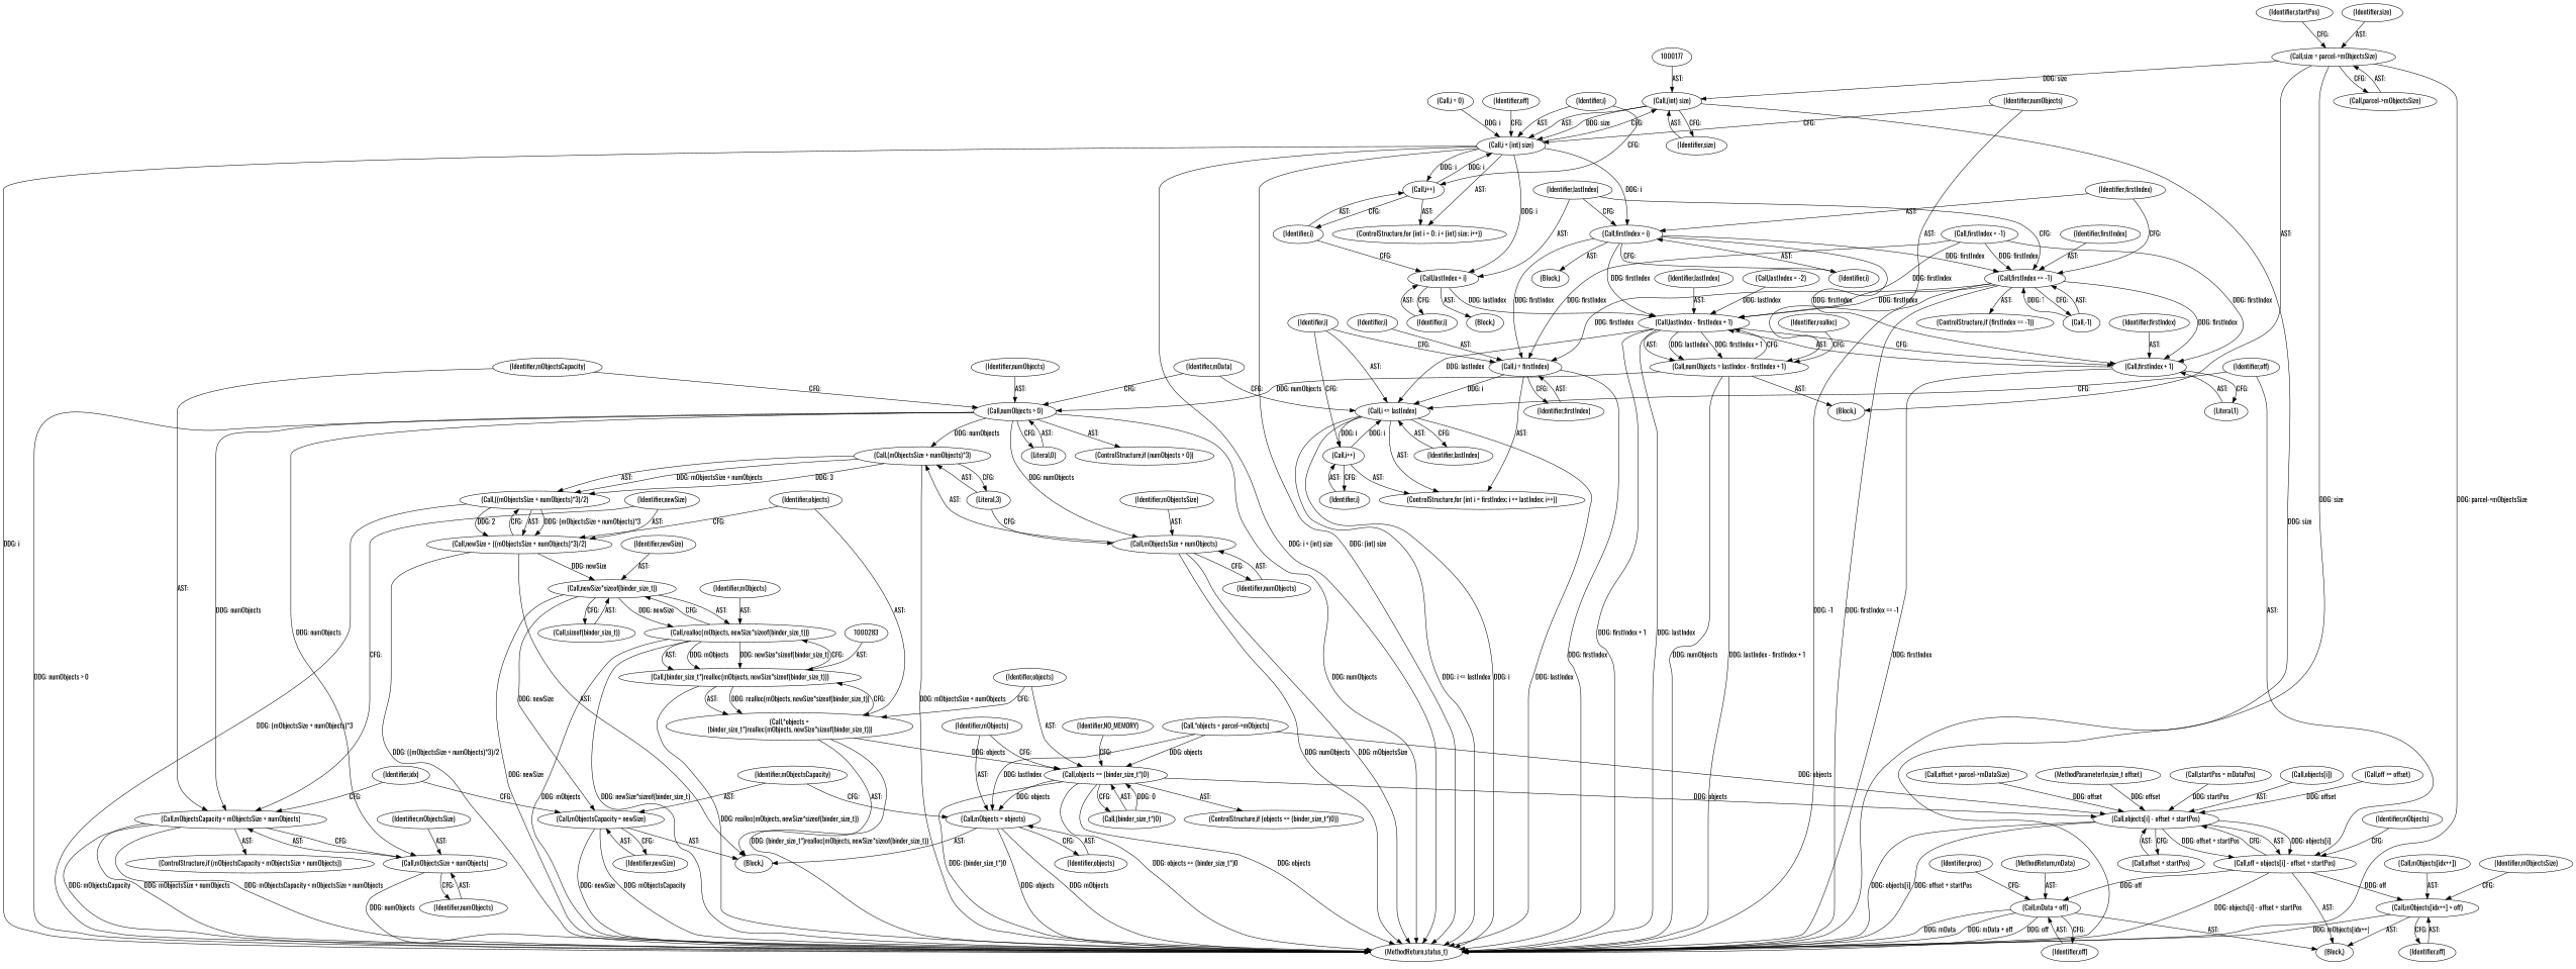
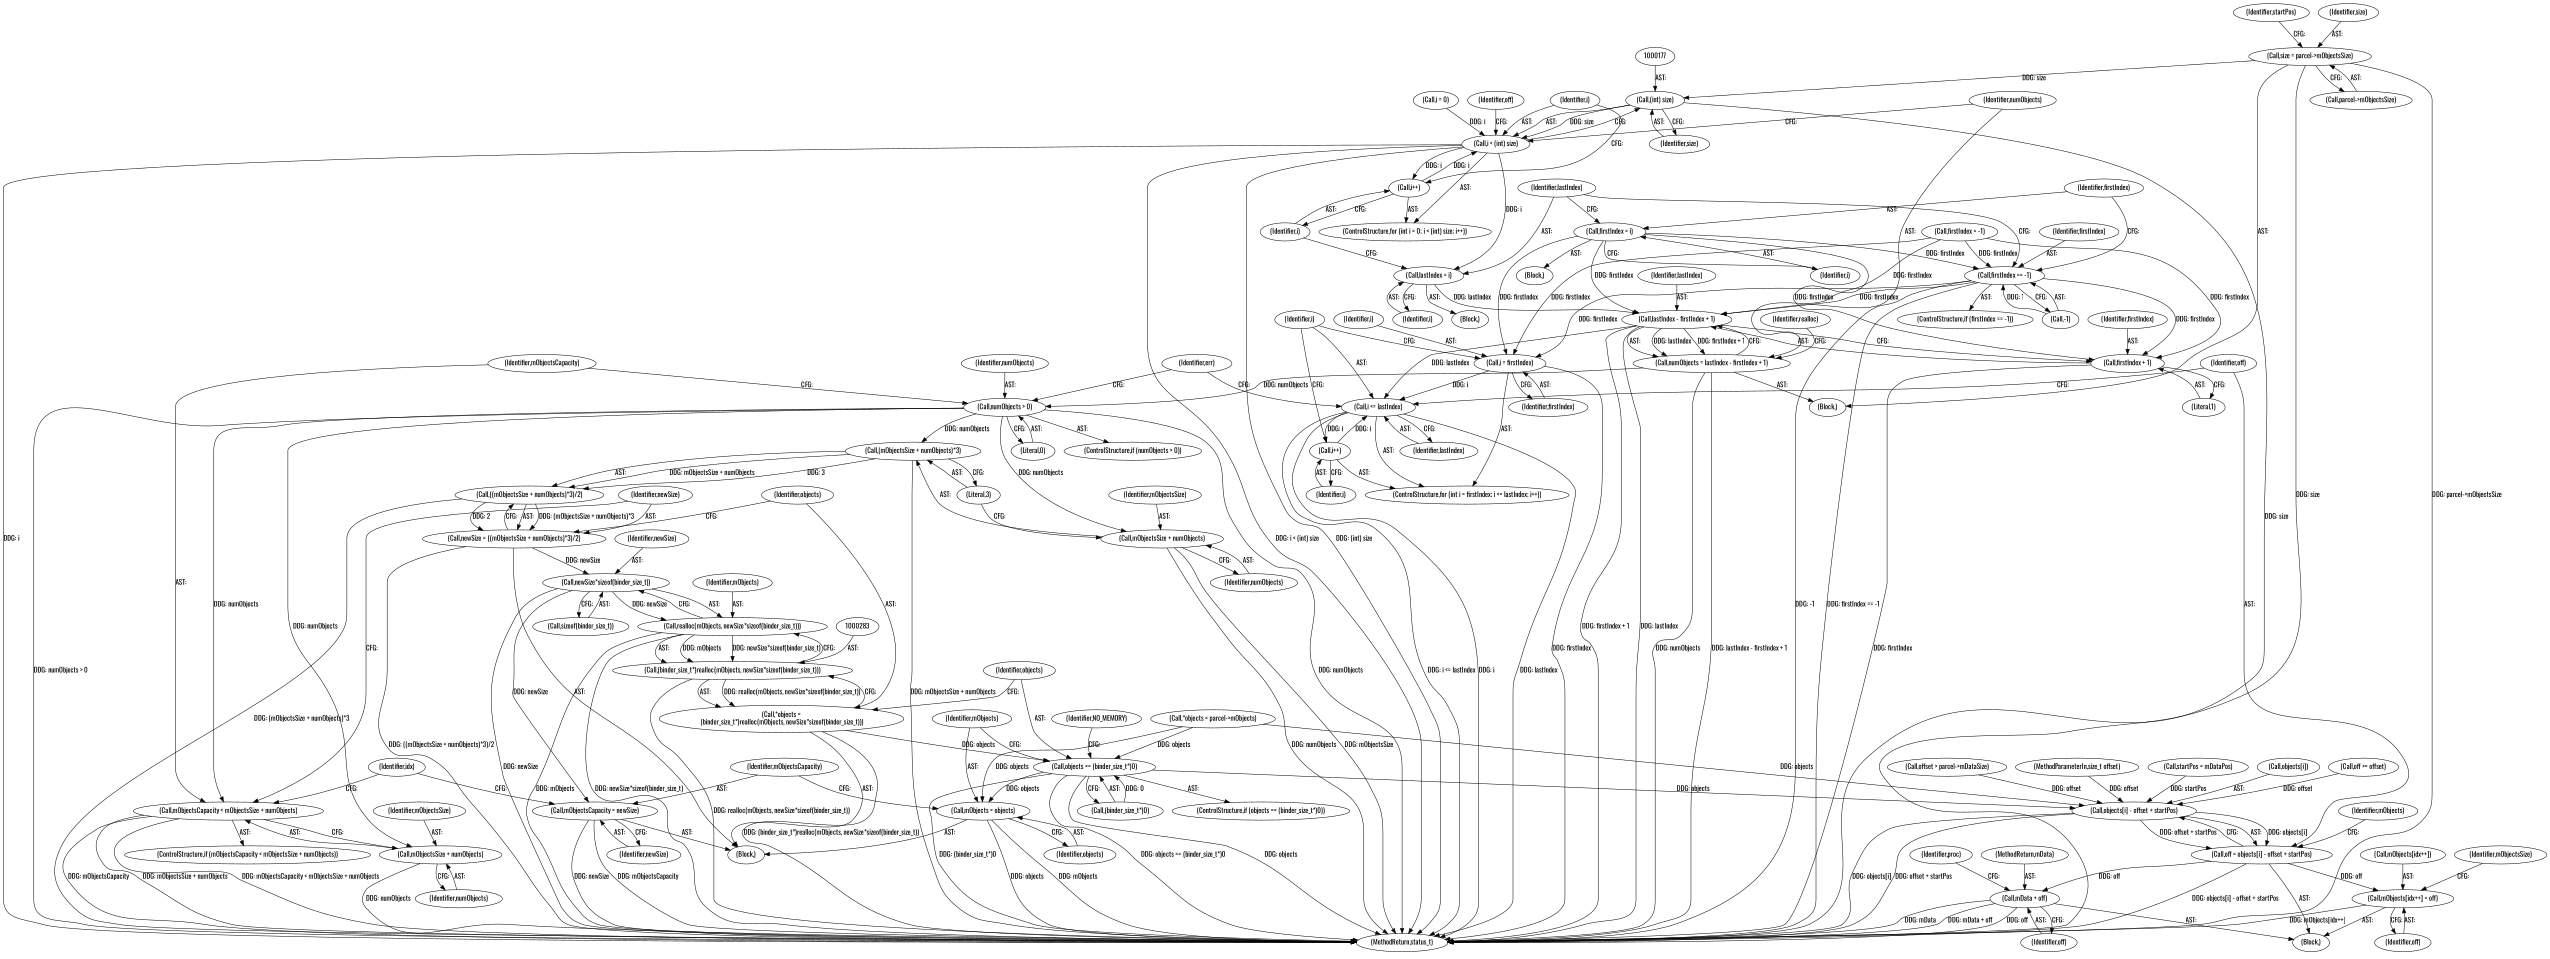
  digraph {
    fontname=Oswald
    node [fontname=Oswald]
    edge [fontname=Oswald]
    n1 [label="(Call,size = parcel->mObjectsSize)"]
    n2 [label="(Call,(int) size)"]
    n3 [label="(MethodReturn,status_t)"]
    n4 [label="(Call,parcel->mObjectsSize)"]
    n5 [label="(Block,)"]
    n6 [label="(Call,i < (int) size)"]
    n7 [label="(Identifier,size)"]
    n8 [label="(Call,i++)"]
    n9 [label="(Call,firstIndex = i)"]
    n10 [label="(Call,lastIndex = i)"]
    n11 [label="(ControlStructure,for (int i = 0; i < (int) size; i++))"]
    n12 [label="(Identifier,i)"]
    n13 [label="(Call,firstIndex == -1)"]
    n14 [label="(Call,lastIndex - firstIndex + 1)"]
    n15 [label="(Call,firstIndex + 1)"]
    n16 [label="(Call,i = firstIndex)"]
    n17 [label="(Block,)"]
    n18 [label="(Identifier,i)"]
    n19 [label="(Identifier,i)"]
    n20 [label="(Block,)"]
    n21 [label="(ControlStructure,if (firstIndex == -1))"]
    n22 [label="(Call,-1)"]
    n23 [label="(Call,numObjects = lastIndex - firstIndex + 1)"]
    n24 [label="(Call,i <= lastIndex)"]
    n25 [label="(Literal,1)"]
    n26 [label="(ControlStructure,for (int i = firstIndex; i <= lastIndex; i++))"]
    n27 [label="(Identifier,firstIndex)"]
    n28 [label="(Call,numObjects > 0)"]
    n29 [label="(Call,i++)"]
    n30 [label="(Identifier,lastIndex)"]
    n31 [label="(Call,mObjectsCapacity < mObjectsSize + numObjects)"]
    n32 [label="(Call,mObjectsSize + numObjects)"]
    n33 [label="(Call,(mObjectsSize + numObjects)*3)"]
    n34 [label="(Call,mObjectsSize + numObjects)"]
    n35 [label="(Literal,0)"]
    n36 [label="(ControlStructure,if (numObjects > 0))"]
    n37 [label="(ControlStructure,if (mObjectsCapacity < mObjectsSize + numObjects))"]
    n38 [label="(Identifier,numObjects)"]
    n39 [label="(Call,((mObjectsSize + numObjects)*3)/2)"]
    n40 [label="(Literal,3)"]
    n41 [label="(Identifier,numObjects)"]
    n42 [label="(Call,newSize = ((mObjectsSize + numObjects)*3)/2)"]
    n43 [label="(Call,newSize*sizeof(binder_size_t))"]
    n44 [label="(Block,)"]
    n45 [label="(Call,realloc(mObjects, newSize*sizeof(binder_size_t)))"]
    n46 [label="(Call,mObjectsCapacity = newSize)"]
    n47 [label="(Call,sizeof(binder_size_t))"]
    n48 [label="(Call,(binder_size_t*)realloc(mObjects, newSize*sizeof(binder_size_t)))"]
    n49 [label="(Identifier,newSize)"]
    n50 [label="(Call,*objects =\n (binder_size_t*)realloc(mObjects, newSize*sizeof(binder_size_t)))"]
    n51 [label="(Call,objects == (binder_size_t*)0)"]
    n52 [label="(Call,mObjects = objects)"]
    n53 [label="(Call,objects[i] - offset + startPos)"]
    n54 [label="(Call,(binder_size_t*)0)"]
    n55 [label="(ControlStructure,if (objects == (binder_size_t*)0))"]
    n56 [label="(Identifier,objects)"]
    n57 [label="(Call,off = objects[i] - offset + startPos)"]
-   n58 [label="(Call,offset + startPos)"]
    n59 [label="(Call,mObjects[idx++] = off)"]
    n60 [label="(Call,mData + off)"]
    n61 [label="(Block,)"]
    n62 [label="(Identifier,off)"]
    n63 [label="(Identifier,off)"]
    n64 [label="(Identifier,i)"]
    n65 [label="(Call,mObjects[idx++])"]
    n66 [label="(Call,*objects = parcel->mObjects)"]
    n67 [label="(Identifier,off)"]
    n68 [label="(Call,i = 0)"]
    n69 [label="(Identifier,startPos)"]
    n70 [label="(MethodParameterIn,size_t offset)"]
    n71 [label="(Identifier,mObjectsCapacity)"]
    n72 [label="(Identifier,i)"]
    n73 [label="(Call,firstIndex = -1)"]
-   n74 [label="(Call,lastIndex = -2)"]
    n75 [label="(Identifier,firstIndex)"]
    n76 [label="(Identifier,mObjectsSize)"]
    n77 [label="(Identifier,i)"]
    n78 [label="(Identifier,mObjects)"]
    n79 [label="(Call,startPos = mDataPos)"]
    n80 [label="(Call,objects[i])"]
    n81 [label="(Identifier,mObjectsSize)"]
    n82 [label="(Identifier,firstIndex)"]
    n83 [label="(Identifier,mObjectsSize)"]
    n84 [label="(Identifier,idx)"]
    n85 [label="(Identifier,mObjects)"]
    n86 [label="(Identifier,lastIndex)"]
    n87 [label="(Identifier,size)"]
    n88 [label="(Identifier,mObjects)"]
-   n89 [label="(Identifier,mData)"]
+   n89 [label="(Identifier,err)"]
    n90 [label="(Identifier,lastIndex)"]
    n91 [label="(Identifier,realloc)"]
    n92 [label="(Identifier,NO_MEMORY)"]
    n93 [label="(Call,off >= offset)"]
    n94 [label="(Identifier,newSize)"]
    n95 [label="(Call,offset > parcel->mDataSize)"]
    n96 [label="(Identifier,firstIndex)"]
    n97 [label="(Identifier,i)"]
    n98 [label="(Identifier,numObjects)"]
    n99 [label="(Identifier,mObjectsCapacity)"]
    n100 [label="(Identifier,objects)"]
    n101 [label="(Identifier,proc)"]
    n102 [label="(Identifier,numObjects)"]
    n103 [label="(Identifier,newSize)"]
    n104 [label="(MethodReturn,mData)"]
    n105 [label="(Identifier,objects)"]
    n106 [label="(Identifier,off)"]
    1000177
    1000283
    n1 -> n2 [label="DDG: size"]
    n1 -> n3 [label="DDG: size"]
    n1 -> n3 [label="DDG: parcel->mObjectsSize"]
    n1 -> n4 [label="CFG: "]
    n1 -> n5 [label="AST: "]
    n2 -> n3 [label="DDG: size"]
    n2 -> n6 [label="AST: "]
    n2 -> n6 [label="DDG: size"]
    n2 -> n7 [label="CFG: "]
    n4 -> n1 [label="AST: "]
    n6 -> n2 [label="CFG: "]
    n6 -> n3 [label="DDG: (int) size"]
    n6 -> n3 [label="DDG: i < (int) size"]
    n6 -> n3 [label="DDG: i"]
    n6 -> n8 [label="DDG: i"]
-   n6 -> n9 [label="DDG: i"]
    n6 -> n10 [label="DDG: i"]
    n6 -> n11 [label="AST: "]
    n7 -> n2 [label="AST: "]
    n8 -> n6 [label="DDG: i"]
    n8 -> n11 [label="AST: "]
    n8 -> n12 [label="CFG: "]
    n9 -> n13 [label="DDG: firstIndex"]
    n9 -> n14 [label="DDG: firstIndex"]
    n9 -> n15 [label="DDG: firstIndex"]
    n9 -> n16 [label="DDG: firstIndex"]
    n9 -> n17 [label="AST: "]
    n9 -> n18 [label="CFG: "]
    n10 -> n14 [label="DDG: lastIndex"]
    n10 -> n19 [label="CFG: "]
    n10 -> n20 [label="AST: "]
    n12 -> n8 [label="AST: "]
    n12 -> n10 [label="CFG: "]
    n13 -> n3 [label="DDG: firstIndex == -1"]
    n13 -> n3 [label="DDG: -1"]
    n13 -> n14 [label="DDG: firstIndex"]
    n13 -> n15 [label="DDG: firstIndex"]
    n13 -> n16 [label="DDG: firstIndex"]
    n13 -> n21 [label="AST: "]
    n13 -> n22 [label="CFG: "]
    n14 -> n3 [label="DDG: firstIndex + 1"]
    n14 -> n3 [label="DDG: lastIndex"]
    n14 -> n15 [label="CFG: "]
    n14 -> n23 [label="AST: "]
    n14 -> n23 [label="DDG: lastIndex"]
    n14 -> n23 [label="DDG: firstIndex + 1"]
    n14 -> n24 [label="DDG: lastIndex"]
    n15 -> n3 [label="DDG: firstIndex"]
    n15 -> n14 [label="AST: "]
    n15 -> n25 [label="CFG: "]
    n16 -> n3 [label="DDG: firstIndex"]
    n16 -> n24 [label="DDG: i"]
    n16 -> n26 [label="AST: "]
    n16 -> n27 [label="CFG: "]
    n18 -> n9 [label="AST: "]
    n19 -> n10 [label="AST: "]
    n22 -> n13 [label="AST: "]
    n22 -> n13 [label="DDG: 1"]
    n23 -> n3 [label="DDG: numObjects"]
    n23 -> n3 [label="DDG: lastIndex - firstIndex + 1"]
    n23 -> n5 [label="AST: "]
    n23 -> n14 [label="CFG: "]
    n23 -> n28 [label="DDG: numObjects"]
    n24 -> n3 [label="DDG: i"]
    n24 -> n3 [label="DDG: lastIndex"]
    n24 -> n3 [label="DDG: i <= lastIndex"]
    n24 -> n26 [label="AST: "]
    n24 -> n29 [label="DDG: i"]
    n24 -> n30 [label="CFG: "]
    n25 -> n15 [label="AST: "]
    n27 -> n16 [label="AST: "]
    n28 -> n3 [label="DDG: numObjects"]
    n28 -> n3 [label="DDG: numObjects > 0"]
    n28 -> n31 [label="DDG: numObjects"]
    n28 -> n32 [label="DDG: numObjects"]
    n28 -> n33 [label="DDG: numObjects"]
    n28 -> n34 [label="DDG: numObjects"]
    n28 -> n35 [label="CFG: "]
    n28 -> n36 [label="AST: "]
    n29 -> n24 [label="DDG: i"]
    n29 -> n26 [label="AST: "]
    n29 -> n64 [label="CFG: "]
    n30 -> n24 [label="AST: "]
    n31 -> n3 [label="DDG: mObjectsSize + numObjects"]
    n31 -> n3 [label="DDG: mObjectsCapacity < mObjectsSize + numObjects"]
    n31 -> n3 [label="DDG: mObjectsCapacity"]
    n31 -> n32 [label="CFG: "]
    n31 -> n37 [label="AST: "]
    n32 -> n3 [label="DDG: numObjects"]
    n32 -> n31 [label="AST: "]
    n32 -> n38 [label="CFG: "]
    n33 -> n3 [label="DDG: mObjectsSize + numObjects"]
    n33 -> n39 [label="AST: "]
    n33 -> n39 [label="DDG: mObjectsSize + numObjects"]
    n33 -> n39 [label="DDG: 3"]
    n33 -> n40 [label="CFG: "]
    n34 -> n3 [label="DDG: mObjectsSize"]
    n34 -> n3 [label="DDG: numObjects"]
    n34 -> n33 [label="AST: "]
    n34 -> n41 [label="CFG: "]
    n35 -> n28 [label="AST: "]
    n38 -> n32 [label="AST: "]
    n39 -> n3 [label="DDG: (mObjectsSize + numObjects)*3"]
    n39 -> n42 [label="AST: "]
    n39 -> n42 [label="DDG: (mObjectsSize + numObjects)*3"]
    n39 -> n42 [label="DDG: 2"]
    n40 -> n33 [label="AST: "]
    n40 -> n34 [label="CFG: "]
    n41 -> n34 [label="AST: "]
    n42 -> n3 [label="DDG: ((mObjectsSize + numObjects)*3)/2"]
    n42 -> n39 [label="CFG: "]
    n42 -> n43 [label="DDG: newSize"]
    n42 -> n44 [label="AST: "]
    n43 -> n3 [label="DDG: newSize"]
    n43 -> n45 [label="AST: "]
    n43 -> n45 [label="DDG: newSize"]
    n43 -> n46 [label="DDG: newSize"]
    n43 -> n47 [label="CFG: "]
    n45 -> n3 [label="DDG: newSize*sizeof(binder_size_t)"]
    n45 -> n3 [label="DDG: mObjects"]
    n45 -> n43 [label="CFG: "]
    n45 -> n48 [label="AST: "]
    n45 -> n48 [label="DDG: mObjects"]
    n45 -> n48 [label="DDG: newSize*sizeof(binder_size_t)"]
    n46 -> n3 [label="DDG: newSize"]
    n46 -> n3 [label="DDG: mObjectsCapacity"]
    n46 -> n44 [label="AST: "]
    n46 -> n49 [label="CFG: "]
    n47 -> n43 [label="AST: "]
    n48 -> n3 [label="DDG: realloc(mObjects, newSize*sizeof(binder_size_t))"]
    n48 -> n45 [label="CFG: "]
    n48 -> n50 [label="AST: "]
    n48 -> n50 [label="DDG: realloc(mObjects, newSize*sizeof(binder_size_t))"]
    n49 -> n46 [label="AST: "]
    n50 -> n3 [label="DDG: (binder_size_t*)realloc(mObjects, newSize*sizeof(binder_size_t))"]
    n50 -> n44 [label="AST: "]
    n50 -> n48 [label="CFG: "]
    n50 -> n51 [label="DDG: objects"]
    n51 -> n3 [label="DDG: objects == (binder_size_t*)0"]
    n51 -> n3 [label="DDG: objects"]
    n51 -> n3 [label="DDG: (binder_size_t*)0"]
    n51 -> n52 [label="DDG: objects"]
    n51 -> n53 [label="DDG: objects"]
    n51 -> n54 [label="CFG: "]
    n51 -> n55 [label="AST: "]
    n52 -> n3 [label="DDG: objects"]
    n52 -> n3 [label="DDG: mObjects"]
    n52 -> n44 [label="AST: "]
    n52 -> n56 [label="CFG: "]
    n53 -> n3 [label="DDG: objects[i]"]
    n53 -> n3 [label="DDG: offset + startPos"]
    n53 -> n57 [label="AST: "]
    n53 -> n57 [label="DDG: objects[i]"]
    n53 -> n57 [label="DDG: offset + startPos"]
-   n53 -> n58 [label="CFG: "]
    n54 -> n51 [label="AST: "]
    n54 -> n51 [label="DDG: 0"]
    n56 -> n52 [label="AST: "]
    n57 -> n3 [label="DDG: objects[i] - offset + startPos"]
    n57 -> n53 [label="CFG: "]
    n57 -> n59 [label="DDG: off"]
    n57 -> n60 [label="DDG: off"]
    n57 -> n61 [label="AST: "]
-   n58 -> n53 [label="AST: "]
    n59 -> n3 [label="DDG: mObjects[idx++]"]
    n59 -> n61 [label="AST: "]
    n59 -> n62 [label="CFG: "]
    n60 -> n3 [label="DDG: mData"]
    n60 -> n3 [label="DDG: mData + off"]
    n60 -> n3 [label="DDG: off"]
    n60 -> n61 [label="AST: "]
    n60 -> n63 [label="CFG: "]
    n62 -> n59 [label="AST: "]
    n63 -> n60 [label="AST: "]
    n64 -> n29 [label="AST: "]
    n65 -> n59 [label="AST: "]
    n66 -> n51 [label="DDG: objects"]
-   n66 -> n52 [label="DDG: lastIndex"]
+   n66 -> n52 [label="DDG: objects"]
    n66 -> n53 [label="DDG: objects"]
    n67 -> n6 [label="CFG: "]
    n68 -> n6 [label="DDG: i"]
    n69 -> n1 [label="CFG: "]
    n70 -> n53 [label="DDG: offset"]
    n71 -> n46 [label="AST: "]
    n71 -> n52 [label="CFG: "]
    n72 -> n16 [label="CFG: "]
    n72 -> n24 [label="AST: "]
    n72 -> n29 [label="CFG: "]
    n73 -> n13 [label="DDG: firstIndex"]
    n73 -> n14 [label="DDG: firstIndex"]
    n73 -> n15 [label="DDG: firstIndex"]
    n73 -> n16 [label="DDG: firstIndex"]
-   n74 -> n14 [label="DDG: lastIndex"]
    n75 -> n9 [label="AST: "]
    n75 -> n13 [label="CFG: "]
    n76 -> n32 [label="AST: "]
    n77 -> n16 [label="AST: "]
    n78 -> n45 [label="AST: "]
    n79 -> n53 [label="DDG: startPos"]
    n80 -> n53 [label="AST: "]
    n81 -> n59 [label="CFG: "]
    n82 -> n13 [label="AST: "]
    n83 -> n34 [label="AST: "]
    n84 -> n31 [label="CFG: "]
    n84 -> n46 [label="CFG: "]
    n85 -> n51 [label="CFG: "]
    n85 -> n52 [label="AST: "]
    n86 -> n9 [label="CFG: "]
    n86 -> n10 [label="AST: "]
    n86 -> n13 [label="CFG: "]
    n87 -> n1 [label="AST: "]
    n88 -> n57 [label="CFG: "]
    n89 -> n24 [label="CFG: "]
    n89 -> n28 [label="CFG: "]
    n90 -> n14 [label="AST: "]
    n91 -> n23 [label="CFG: "]
    n92 -> n51 [label="CFG: "]
    n93 -> n53 [label="DDG: offset"]
    n94 -> n31 [label="CFG: "]
    n94 -> n42 [label="AST: "]
    n95 -> n53 [label="DDG: offset"]
    n96 -> n15 [label="AST: "]
    n97 -> n6 [label="AST: "]
    n97 -> n8 [label="CFG: "]
    n98 -> n28 [label="AST: "]
    n99 -> n28 [label="CFG: "]
    n99 -> n31 [label="AST: "]
    n100 -> n42 [label="CFG: "]
    n100 -> n50 [label="AST: "]
    n101 -> n60 [label="CFG: "]
    n102 -> n6 [label="CFG: "]
    n102 -> n23 [label="AST: "]
    n103 -> n43 [label="AST: "]
    n104 -> n60 [label="AST: "]
    n105 -> n50 [label="CFG: "]
    n105 -> n51 [label="AST: "]
    n106 -> n24 [label="CFG: "]
    n106 -> n57 [label="AST: "]
    1000177 -> n2 [label="AST: "]
    1000283 -> n48 [label="AST: "]
  }
